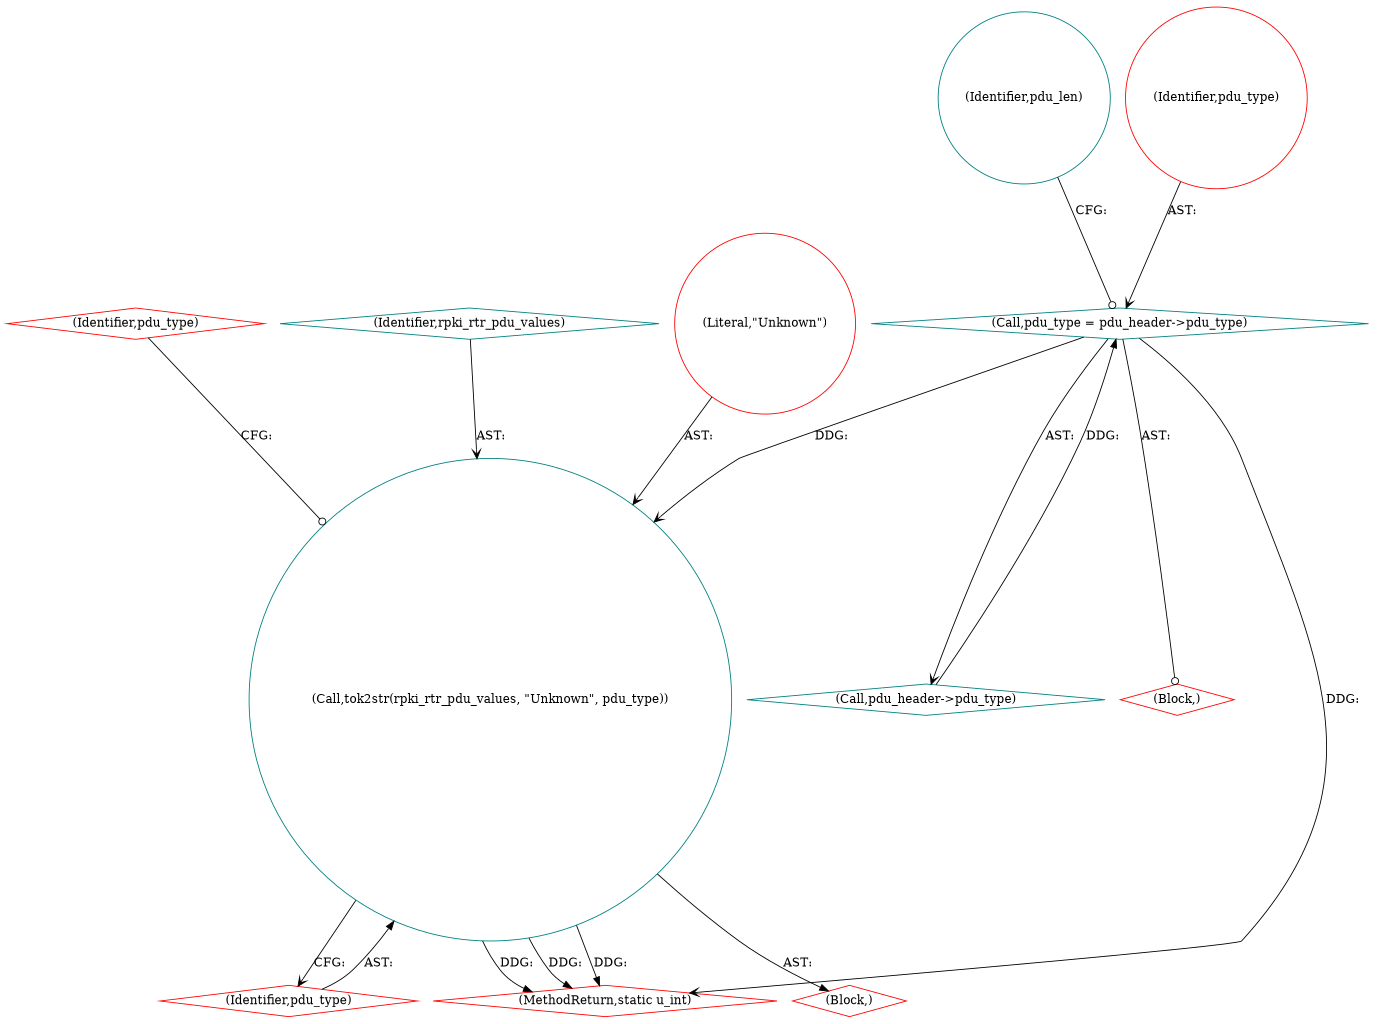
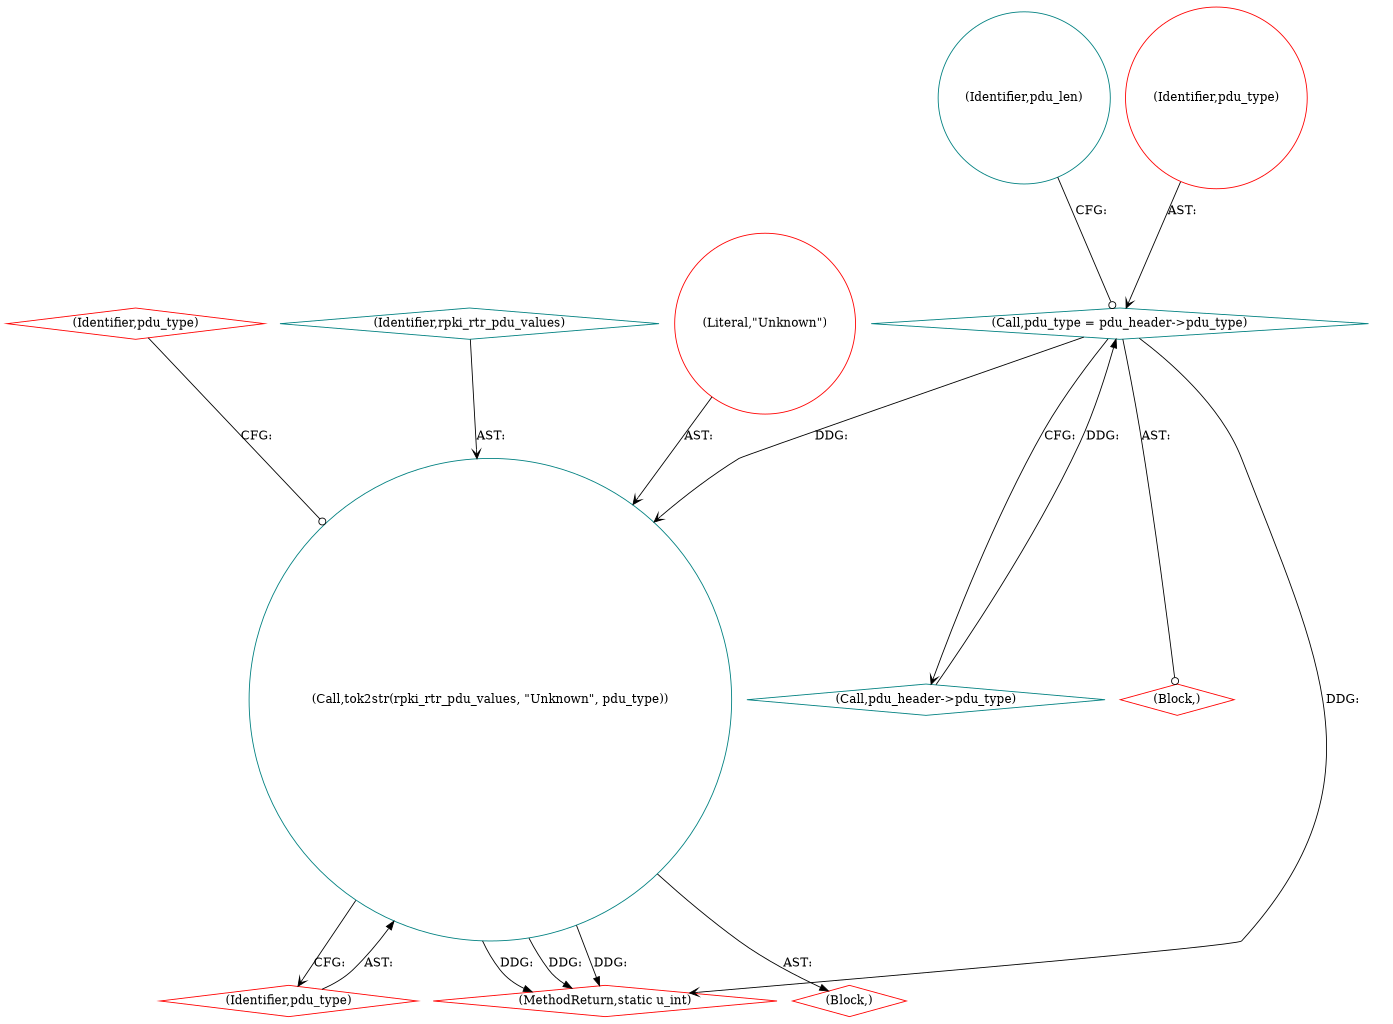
  digraph {
    node [color=red shape=diamond]
    edge [arrowhead=vee]
    n1 [color=teal label="(Call,pdu_type = pdu_header->pdu_type)"]
    n2 [color=teal label="(Call,tok2str(rpki_rtr_pdu_values, \"Unknown\", pdu_type))" shape=circle]
    n3 [label="(Block,)"]
    n4 [label="(MethodReturn,static u_int)"]
    n5 [color=teal label="(Call,pdu_header->pdu_type)"]
    n6 [label="(Identifier,pdu_type)"]
    n7 [label="(Block,)"]
    n8 [label="(Identifier,pdu_type)"]
    n9 [color=teal label="(Identifier,pdu_len)" shape=circle]
    n10 [color=teal label="(Identifier,rpki_rtr_pdu_values)"]
    n11 [label="(Literal,\"Unknown\")" shape=circle]
    n12 [label="(Identifier,pdu_type)" shape=circle]
    n1 -> n2 [label="DDG: "]
    n1 -> n3 [arrowhead=odot label="AST: "]
    n1 -> n4 [label="DDG: "]
-   n1 -> n5 [label="AST: "]
+   n1 -> n5 [label="CFG: "]
    n2 -> n4 [arrowhead=normal label="DDG: "]
    n2 -> n4 [arrowhead=normal label="DDG: "]
    n2 -> n4 [arrowhead=normal label="DDG: "]
    n2 -> n6 [label="CFG: "]
    n2 -> n7 [arrowhead=normal label="AST: "]
    n5 -> n1 [arrowhead=normal label="DDG: "]
    n6 -> n2 [arrowhead=normal label="AST: "]
    n8 -> n2 [arrowhead=odot label="CFG: "]
    n9 -> n1 [arrowhead=odot label="CFG: "]
    n10 -> n2 [label="AST: "]
    n11 -> n2 [label="AST: "]
    n12 -> n1 [label="AST: "]
  }
